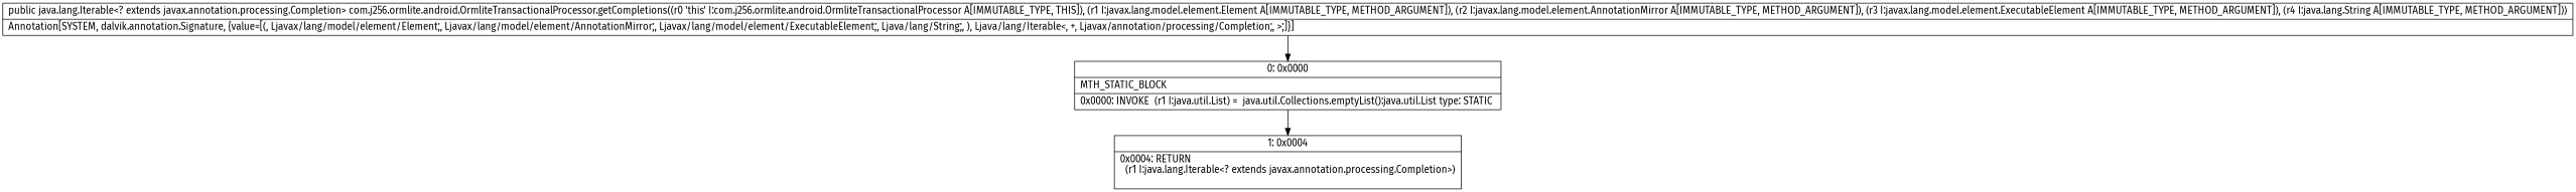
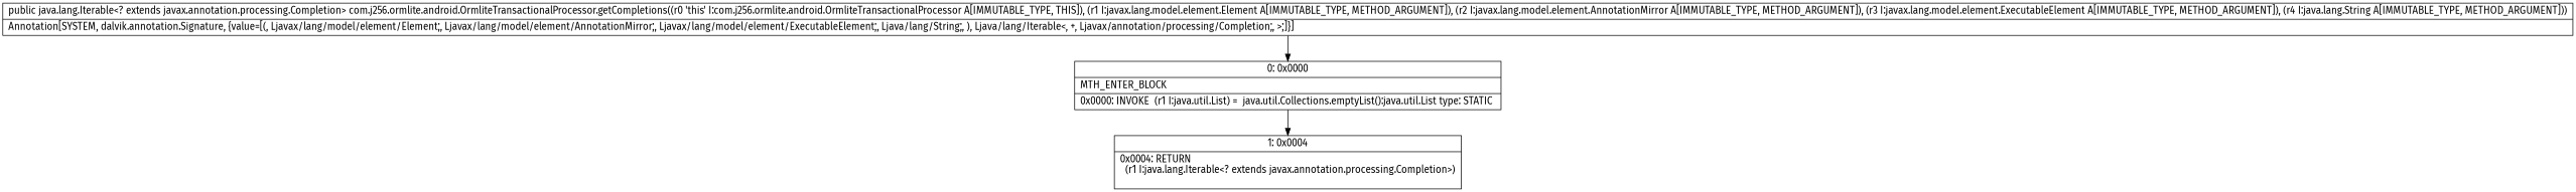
  digraph {
    fontname="Fira Sans"
    node [shape=record fontname="Fira Sans"]
    edge [fontname="Fira Sans"]
-   n1 [label="{0\:\ 0x0000|MTH_STATIC_BLOCK\l|0x0000: INVOKE  (r1 I:java.util.List) =  java.util.Collections.emptyList():java.util.List type: STATIC \l}"]
+   n1 [label="{0\:\ 0x0000|MTH_ENTER_BLOCK\l|0x0000: INVOKE  (r1 I:java.util.List) =  java.util.Collections.emptyList():java.util.List type: STATIC \l}"]
    n2 [label="{1\:\ 0x0004|0x0004: RETURN  \l  (r1 I:java.lang.Iterable\<? extends javax.annotation.processing.Completion\>)\l \l}"]
    n3 [label="{public java.lang.Iterable\<? extends javax.annotation.processing.Completion\> com.j256.ormlite.android.OrmliteTransactionalProcessor.getCompletions((r0 'this' I:com.j256.ormlite.android.OrmliteTransactionalProcessor A[IMMUTABLE_TYPE, THIS]), (r1 I:javax.lang.model.element.Element A[IMMUTABLE_TYPE, METHOD_ARGUMENT]), (r2 I:javax.lang.model.element.AnnotationMirror A[IMMUTABLE_TYPE, METHOD_ARGUMENT]), (r3 I:javax.lang.model.element.ExecutableElement A[IMMUTABLE_TYPE, METHOD_ARGUMENT]), (r4 I:java.lang.String A[IMMUTABLE_TYPE, METHOD_ARGUMENT]))  | Annotation[SYSTEM, dalvik.annotation.Signature, \{value=[(, Ljavax\/lang\/model\/element\/Element;, Ljavax\/lang\/model\/element\/AnnotationMirror;, Ljavax\/lang\/model\/element\/ExecutableElement;, Ljava\/lang\/String;, ), Ljava\/lang\/Iterable\<, +, Ljavax\/annotation\/processing\/Completion;, \>;]\}]\l}"]
    n1 -> n2
    n3 -> n1
  }
